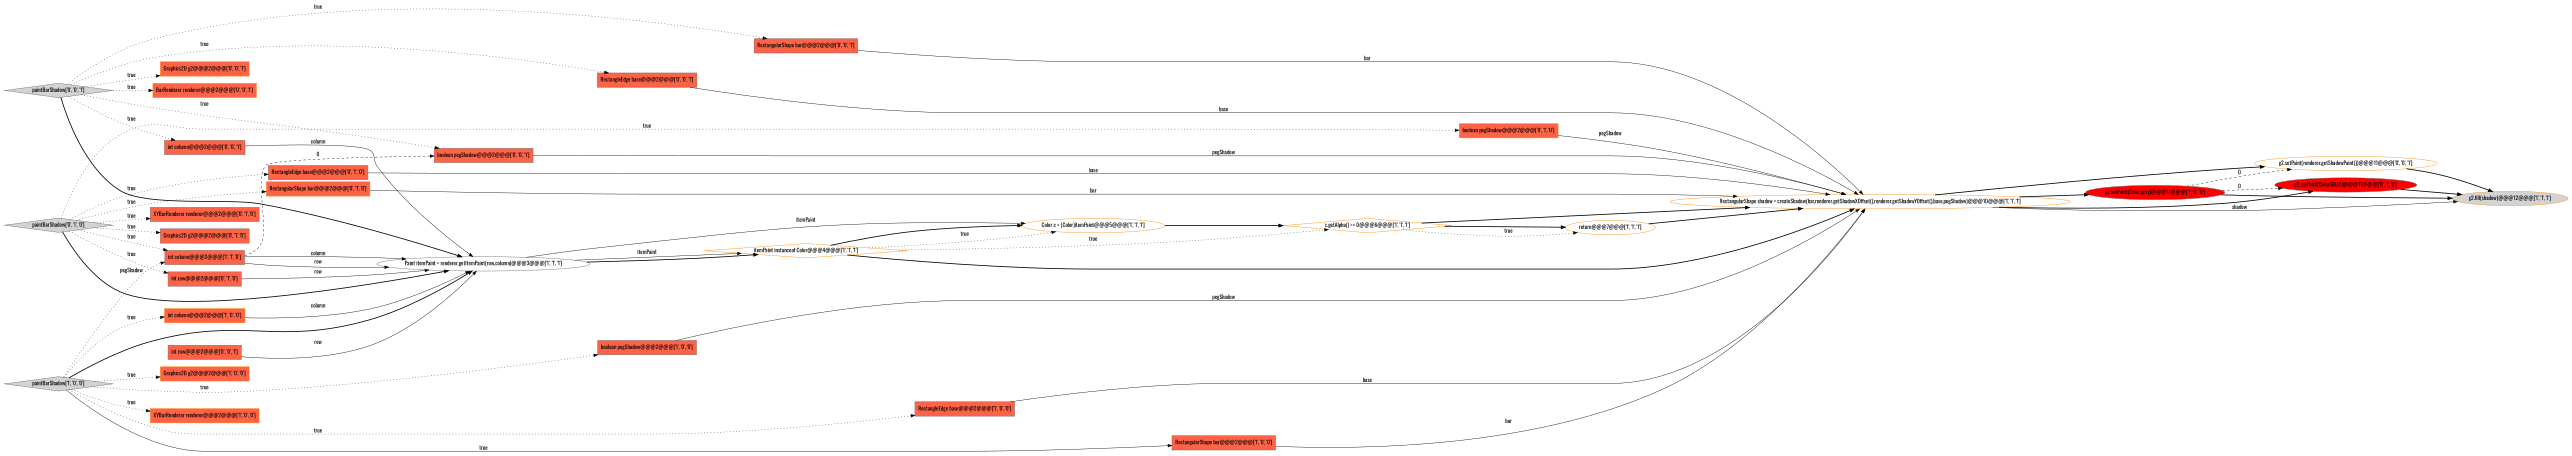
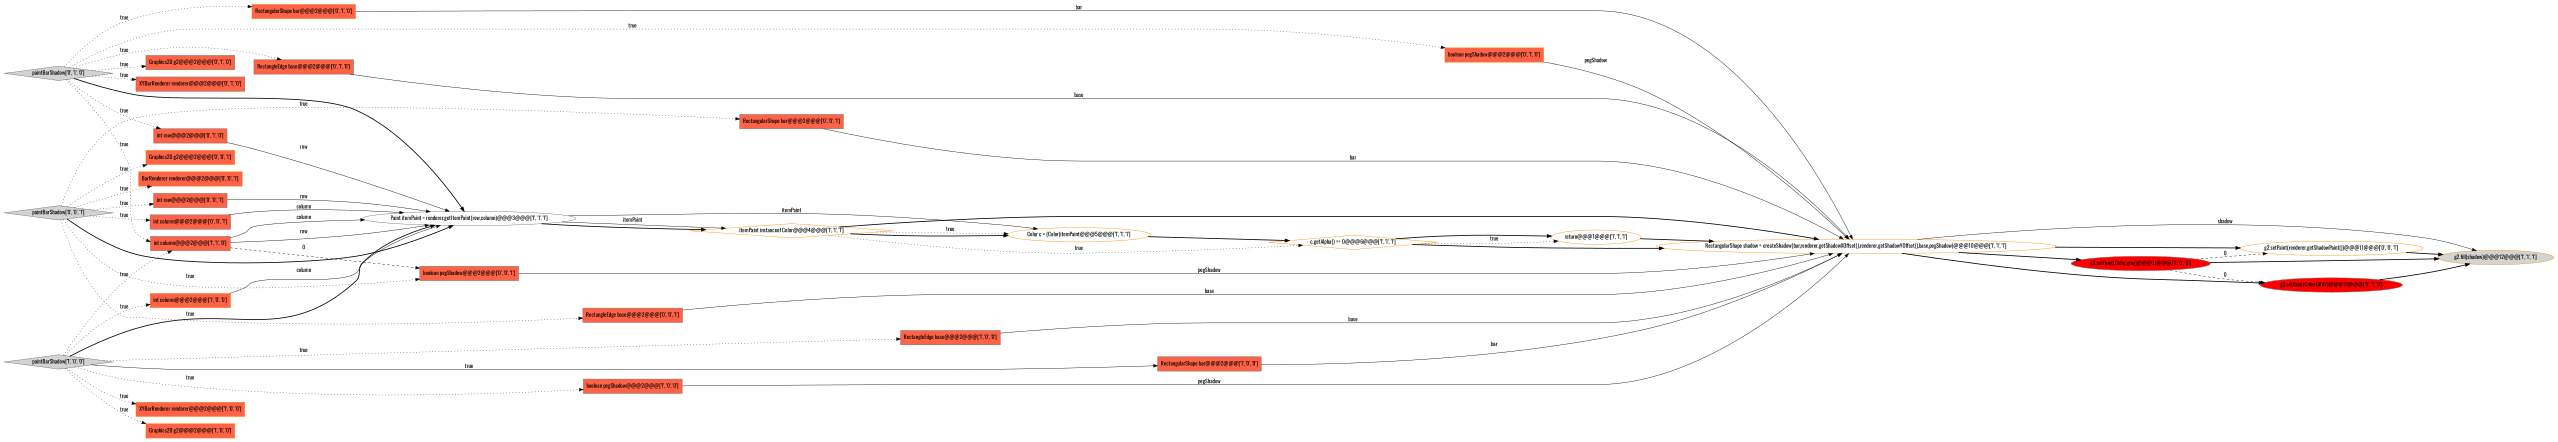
  digraph {
    fontname=Oswald
    rankdir=LR
    node [color=gray40 fillcolor=tomato fontname=Oswald shape=box style=filled]
    edge [fontname=Oswald style=dotted]
    n1 [color=darkorange label="Graphics2D g2@@@2@@@['0', '0', '1']"]
    n2 [color=darkorange fillcolor=white label="RectangularShape shadow = createShadow(bar,renderer.getShadowXOffset(),renderer.getShadowYOffset(),base,pegShadow)@@@10@@@['1', '1', '1']" shape=ellipse]
    n3 [color=darkorange fillcolor=white label="g2.setPaint(renderer.getShadowPaint())@@@11@@@['0', '0', '1']" shape=ellipse]
    n4 [fillcolor=red label="g2.setPaint(Color.gray)@@@11@@@['1', '0', '0']" shape=ellipse]
    n5 [fillcolor=red label="g2.setPaint(Color.GRAY)@@@11@@@['0', '1', '0']" shape=ellipse]
    n6 [color=darkorange fillcolor=lightgray label="g2.fill(shadow)@@@12@@@['1', '1', '1']" shape=ellipse]
    n7 [label="Graphics2D g2@@@2@@@['0', '1', '0']"]
    n8 [color=darkorange label="int column@@@2@@@['1', '0', '0']"]
    n9 [fillcolor=white label="Paint itemPaint = renderer.getItemPaint(row,column)@@@3@@@['1', '1', '1']" shape=ellipse]
    n10 [color=darkorange fillcolor=white label="Color c = (Color)itemPaint@@@5@@@['1', '1', '1']" shape=ellipse]
    n11 [color=darkorange fillcolor=white label="itemPaint instanceof Color@@@4@@@['1', '1', '1']" shape=diamond]
    n12 [color=darkorange fillcolor=white label="c.getAlpha() == 0@@@6@@@['1', '1', '1']" shape=diamond]
    n13 [color=darkorange fillcolor=white label="return@@@7@@@['1', '1', '1']" shape=ellipse]
    n14 [fillcolor=lightgray label="paintBarShadow['0', '1', '0']" shape=diamond]
    n15 [label="int column@@@2@@@['1', '1', '0']"]
    n16 [color=darkorange label="RectangularShape bar@@@2@@@['0', '1', '0']"]
    n17 [color=darkorange label="boolean pegShadow@@@2@@@['0', '1', '0']"]
    n18 [label="RectangleEdge base@@@2@@@['0', '1', '0']"]
    n19 [label="int row@@@2@@@['0', '1', '0']"]
    n20 [label="XYBarRenderer renderer@@@2@@@['0', '1', '0']"]
    n21 [label="boolean pegShadow@@@2@@@['0', '0', '1']"]
    n22 [label="boolean pegShadow@@@2@@@['1', '0', '0']"]
    n23 [fillcolor=lightgray label="paintBarShadow['0', '0', '1']" shape=diamond]
    n24 [label="int row@@@2@@@['0', '0', '1']"]
    n25 [label="RectangleEdge base@@@2@@@['0', '0', '1']"]
    n26 [color=darkorange label="BarRenderer renderer@@@2@@@['0', '0', '1']"]
    n27 [label="int column@@@2@@@['0', '0', '1']"]
    n28 [label="RectangularShape bar@@@2@@@['0', '0', '1']"]
    n29 [fillcolor=lightgray label="paintBarShadow['1', '0', '0']" shape=diamond]
    n30 [color=darkorange label="Graphics2D g2@@@2@@@['1', '0', '0']"]
    n31 [label="RectangleEdge base@@@2@@@['1', '0', '0']"]
    n32 [color=darkorange label="XYBarRenderer renderer@@@2@@@['1', '0', '0']"]
    n33 [label="RectangularShape bar@@@2@@@['1', '0', '0']"]
    n2 -> n3 [style=bold]
    n2 -> n4 [style=bold]
    n2 -> n5 [style=bold]
    n2 -> n6 [label=shadow style=solid]
    n3 -> n6 [style=bold]
    n4 -> n3 [label=0 style=dashed]
    n4 -> n5 [label=0 style=dashed]
    n4 -> n6 [style=bold]
    n5 -> n6 [style=bold]
    n8 -> n9 [label=column style=solid]
    n9 -> n10 [label=itemPaint style=solid]
    n9 -> n11 [style=bold]
    n9 -> n11 [label=itemPaint style=solid]
    n10 -> n12 [style=bold]
    n11 -> n2 [style=bold]
    n11 -> n10 [label=true]
    n11 -> n10 [style=bold]
    n11 -> n12 [label=true]
    n12 -> n2 [style=bold]
    n12 -> n13 [label=true]
    n12 -> n13 [style=bold]
    n13 -> n2 [style=bold]
    n14 -> n7 [label=true]
    n14 -> n9 [style=bold]
    n14 -> n15 [label=true]
    n14 -> n16 [label=true]
    n14 -> n17 [label=true]
    n14 -> n18 [label=true]
    n14 -> n19 [label=true]
    n14 -> n20 [label=true]
    n15 -> n9 [label=column style=solid]
    n15 -> n9 [label=row style=solid]
    n15 -> n21 [label=0 style=dashed]
    n16 -> n2 [label=bar style=solid]
    n17 -> n2 [label=pegShadow style=solid]
    n18 -> n2 [label=base style=solid]
    n19 -> n9 [label=row style=solid]
    n21 -> n2 [label=pegShadow style=solid]
    n22 -> n2 [label=pegShadow style=solid]
    n23 -> n1 [label=true]
    n23 -> n9 [style=bold]
    n23 -> n21 [label=true]
+   n23 -> n24 [label=true]
    n23 -> n25 [label=true]
    n23 -> n26 [label=true]
    n23 -> n27 [label=true]
    n23 -> n28 [label=true]
    n24 -> n9 [label=row style=solid]
    n25 -> n2 [label=base style=solid]
    n27 -> n9 [label=column style=solid]
    n28 -> n2 [label=bar style=solid]
    n29 -> n8 [label=true]
    n29 -> n9 [style=bold]
-   n29 -> n15 [label=pegShadow]
+   n29 -> n15 [label=true]
    n29 -> n22 [label=true]
    n29 -> n30 [label=true]
    n29 -> n31 [label=true]
    n29 -> n32 [label=true]
    n29 -> n33 [label=true style=solid]
    n31 -> n2 [label=base style=solid]
    n33 -> n2 [label=bar style=solid]
  }
